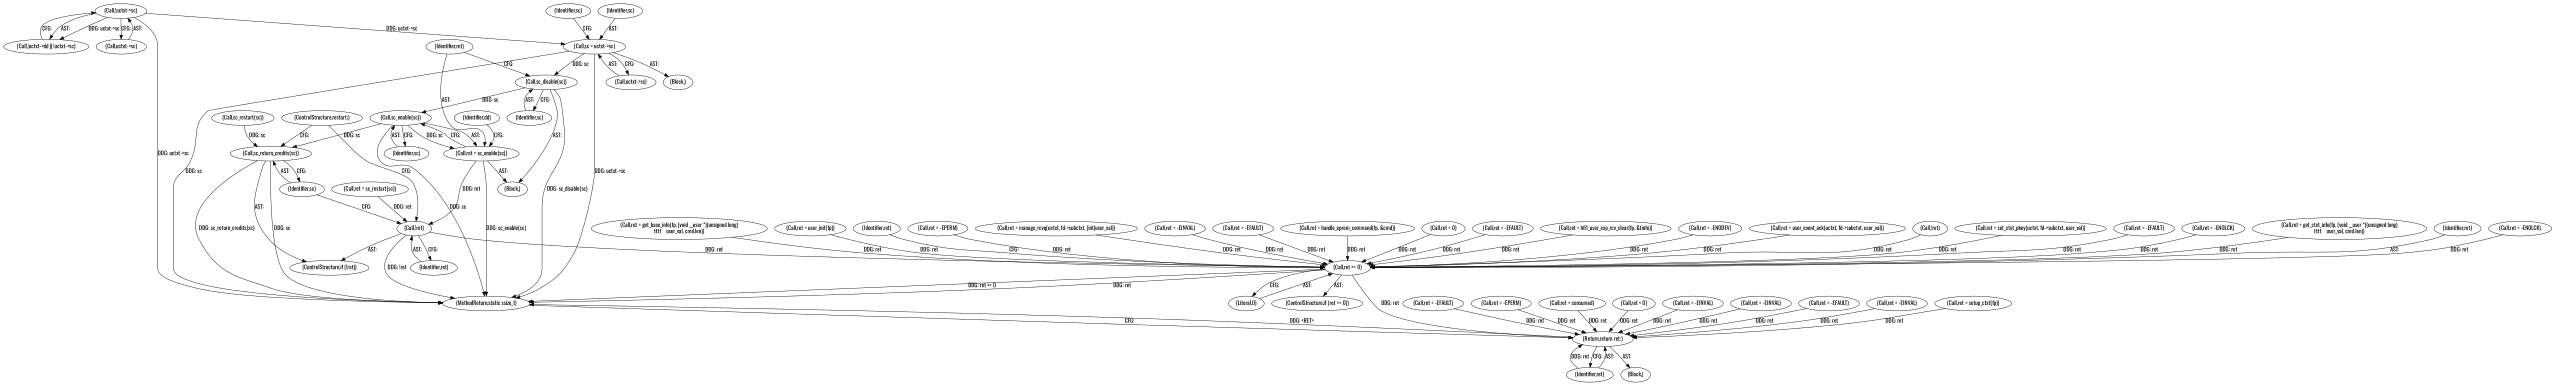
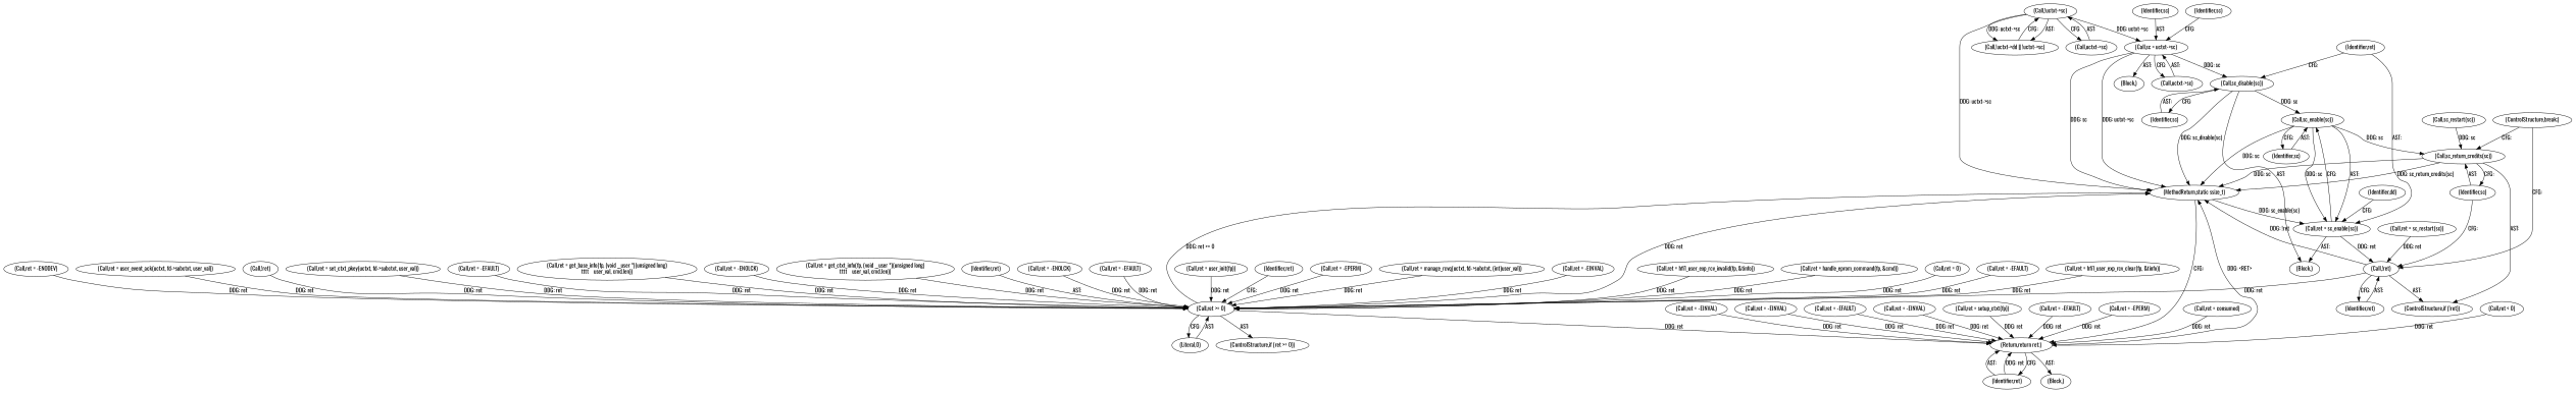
  digraph {
    fontname=Oswald
    node [fontname=Oswald]
    edge [fontname=Oswald]
    n1 [label="(Call,sc_disable(sc))"]
    n2 [label="(Call,sc_enable(sc))"]
    n3 [label="(Block,)"]
    n4 [label="(Identifier,sc)"]
    n5 [label="(MethodReturn,static ssize_t)"]
    n6 [label="(Call,ret = sc_enable(sc))"]
    n7 [label="(Call,sc_return_credits(sc))"]
    n8 [label="(Identifier,sc)"]
    n9 [label="(Return,return ret;)"]
    n10 [label="(Call,sc = uctxt->sc)"]
    n11 [label="(Block,)"]
    n12 [label="(Call,uctxt->sc)"]
    n13 [label="(Call,sc_restart(sc))"]
    n14 [label="(Call,!uctxt->sc)"]
    n15 [label="(Call,!uctxt->dd || !uctxt->sc)"]
    n16 [label="(Call,uctxt->sc)"]
    n17 [label="(Call,!ret)"]
    n18 [label="(ControlStructure,if (!ret))"]
    n19 [label="(Identifier,sc)"]
    n20 [label="(Call,ret >= 0)"]
    n21 [label="(Identifier,ret)"]
    n22 [label="(Literal,0)"]
    n23 [label="(ControlStructure,if (ret >= 0))"]
    n24 [label="(Identifier,ret)"]
    n25 [label="(Block,)"]
    n26 [label="(Call,ret = -EFAULT)"]
    n27 [label="(Call,ret = -ENOLCK)"]
    n28 [label="(Call,ret = -EPERM)"]
    n29 [label="(Call,ret = get_ctxt_info(fp, (void __user *)(unsigned long)\n\t\t\t\t    user_val, cmd.len))"]
    n30 [label="(Identifier,ret)"]
    n31 [label="(Call,ret = -ENOLCK)"]
    n32 [label="(Identifier,dd)"]
    n33 [label="(Call,ret = get_base_info(fp, (void __user *)(unsigned long)\n\t\t\t\t    user_val, cmd.len))"]
    n34 [label="(Call,ret = consumed)"]
    n35 [label="(Call,ret = user_init(fp))"]
    n36 [label="(Identifier,ret)"]
    n37 [label="(Call,ret = -EPERM)"]
    n38 [label="(Call,ret = manage_rcvq(uctxt, fd->subctxt, (int)user_val))"]
    n39 [label="(Call,ret = -EINVAL)"]
    n40 [label="(Call,ret = -EFAULT)"]
+   n41 [label="(Call,ret = hfi1_user_exp_rcv_invalid(fp, &tinfo))"]
    n42 [label="(Call,ret = handle_eprom_command(fp, &cmd))"]
    n43 [label="(Identifier,sc)"]
    n44 [label="(Call,ret < 0)"]
    n45 [label="(Call,ret = -EINVAL)"]
    n46 [label="(Call,ret = -EINVAL)"]
    n47 [label="(Call,ret = 0)"]
    n48 [label="(Identifier,ret)"]
    n49 [label="(Call,ret = -EFAULT)"]
    n50 [label="(Call,ret = -EFAULT)"]
    n51 [label="(Call,ret = hfi1_user_exp_rcv_clear(fp, &tinfo))"]
    n52 [label="(Call,ret = -ENODEV)"]
    n53 [label="(Call,ret = user_event_ack(uctxt, fd->subctxt, user_val))"]
    n54 [label="(Call,ret = -EINVAL)"]
    n55 [label="(Call,ret = sc_restart(sc))"]
    n56 [label="(Call,!ret)"]
    n57 [label="(Identifier,sc)"]
-   n58 [label="(ControlStructure,restart;)"]
+   n58 [label="(ControlStructure,break;)"]
    n59 [label="(Call,ret = setup_ctxt(fp))"]
    n60 [label="(Call,ret = set_ctxt_pkey(uctxt, fd->subctxt, user_val))"]
    n61 [label="(Call,ret = -EFAULT)"]
    n1 -> n2 [label="DDG: sc"]
    n1 -> n3 [label="AST: "]
    n1 -> n4 [label="CFG: "]
    n1 -> n5 [label="DDG: sc_disable(sc)"]
    n2 -> n5 [label="DDG: sc"]
    n2 -> n6 [label="AST: "]
    n2 -> n6 [label="DDG: sc"]
    n2 -> n7 [label="DDG: sc"]
    n2 -> n8 [label="CFG: "]
    n4 -> n1 [label="AST: "]
    n5 -> n9 [label="CFG: "]
    n6 -> n2 [label="CFG: "]
    n6 -> n3 [label="AST: "]
-   n6 -> n5 [label="DDG: sc_enable(sc)"]
+   n5 -> n6 [label="DDG: sc_enable(sc)"]
    n6 -> n17 [label="DDG: ret"]
    n7 -> n5 [label="DDG: sc_return_credits(sc)"]
    n7 -> n5 [label="DDG: sc"]
    n7 -> n18 [label="AST: "]
    n7 -> n19 [label="CFG: "]
    n8 -> n2 [label="AST: "]
    n9 -> n5 [label="DDG: <RET>"]
    n9 -> n24 [label="CFG: "]
    n9 -> n25 [label="AST: "]
    n10 -> n1 [label="DDG: sc"]
    n10 -> n5 [label="DDG: sc"]
    n10 -> n5 [label="DDG: uctxt->sc"]
    n10 -> n11 [label="AST: "]
    n10 -> n12 [label="CFG: "]
    n12 -> n10 [label="AST: "]
    n13 -> n7 [label="DDG: sc"]
    n14 -> n5 [label="DDG: uctxt->sc"]
    n14 -> n10 [label="DDG: uctxt->sc"]
    n14 -> n15 [label="AST: "]
    n14 -> n15 [label="DDG: uctxt->sc"]
    n14 -> n16 [label="CFG: "]
    n15 -> n14 [label="CFG: "]
    n16 -> n14 [label="AST: "]
    n17 -> n5 [label="DDG: !ret"]
    n17 -> n18 [label="AST: "]
    n17 -> n20 [label="DDG: ret"]
    n17 -> n21 [label="CFG: "]
    n19 -> n7 [label="AST: "]
    n19 -> n17 [label="CFG: "]
    n20 -> n5 [label="DDG: ret >= 0"]
    n20 -> n5 [label="DDG: ret"]
    n20 -> n9 [label="DDG: ret"]
    n20 -> n22 [label="CFG: "]
    n20 -> n23 [label="AST: "]
    n21 -> n17 [label="AST: "]
    n22 -> n20 [label="AST: "]
    n24 -> n9 [label="AST: "]
    n24 -> n9 [label="DDG: ret"]
    n26 -> n9 [label="DDG: ret"]
    n27 -> n20 [label="DDG: ret"]
    n28 -> n9 [label="DDG: ret"]
    n29 -> n20 [label="DDG: ret"]
    n30 -> n20 [label="AST: "]
    n31 -> n20 [label="DDG: ret"]
    n32 -> n6 [label="CFG: "]
    n33 -> n20 [label="DDG: ret"]
    n34 -> n9 [label="DDG: ret"]
    n35 -> n20 [label="DDG: ret"]
    n36 -> n20 [label="CFG: "]
    n37 -> n20 [label="DDG: ret"]
    n38 -> n20 [label="DDG: ret"]
    n39 -> n20 [label="DDG: ret"]
    n40 -> n20 [label="DDG: ret"]
+   n41 -> n20 [label="DDG: ret"]
    n42 -> n20 [label="DDG: ret"]
    n43 -> n10 [label="CFG: "]
    n44 -> n9 [label="DDG: ret"]
    n45 -> n9 [label="DDG: ret"]
    n46 -> n9 [label="DDG: ret"]
    n47 -> n20 [label="DDG: ret"]
    n48 -> n1 [label="CFG: "]
    n48 -> n6 [label="AST: "]
    n49 -> n20 [label="DDG: ret"]
    n50 -> n9 [label="DDG: ret"]
    n51 -> n20 [label="DDG: ret"]
    n52 -> n20 [label="DDG: ret"]
    n53 -> n20 [label="DDG: ret"]
    n54 -> n9 [label="DDG: ret"]
    n55 -> n17 [label="DDG: ret"]
    n56 -> n20 [label="DDG: ret"]
    n57 -> n10 [label="AST: "]
    n58 -> n7 [label="CFG: "]
    n58 -> n17 [label="CFG: "]
    n59 -> n9 [label="DDG: ret"]
    n60 -> n20 [label="DDG: ret"]
    n61 -> n20 [label="DDG: ret"]
  }
